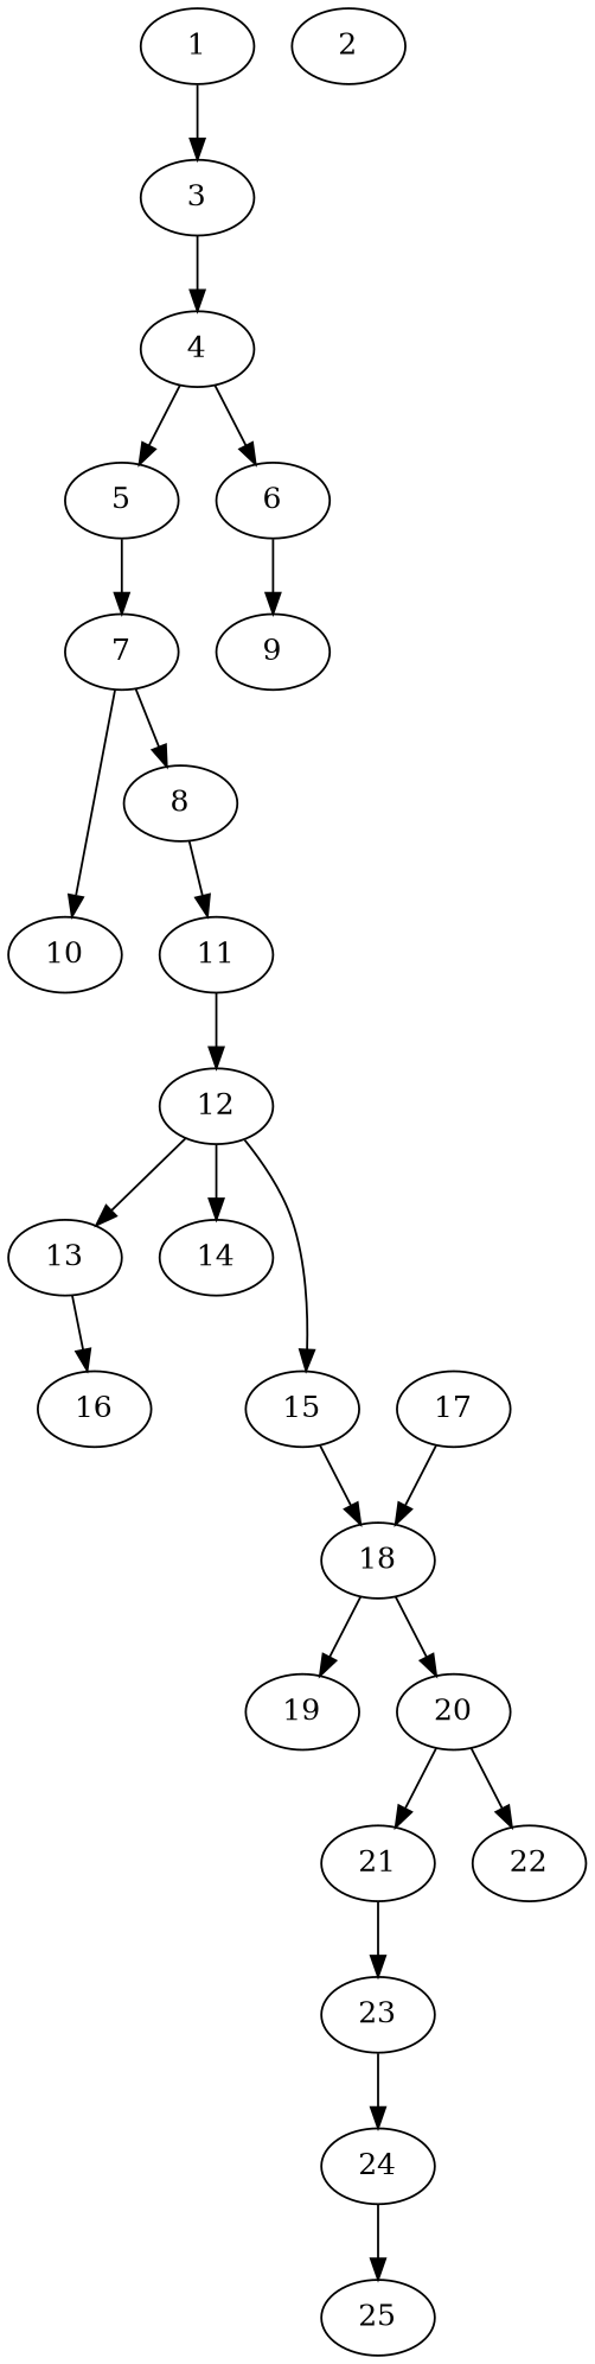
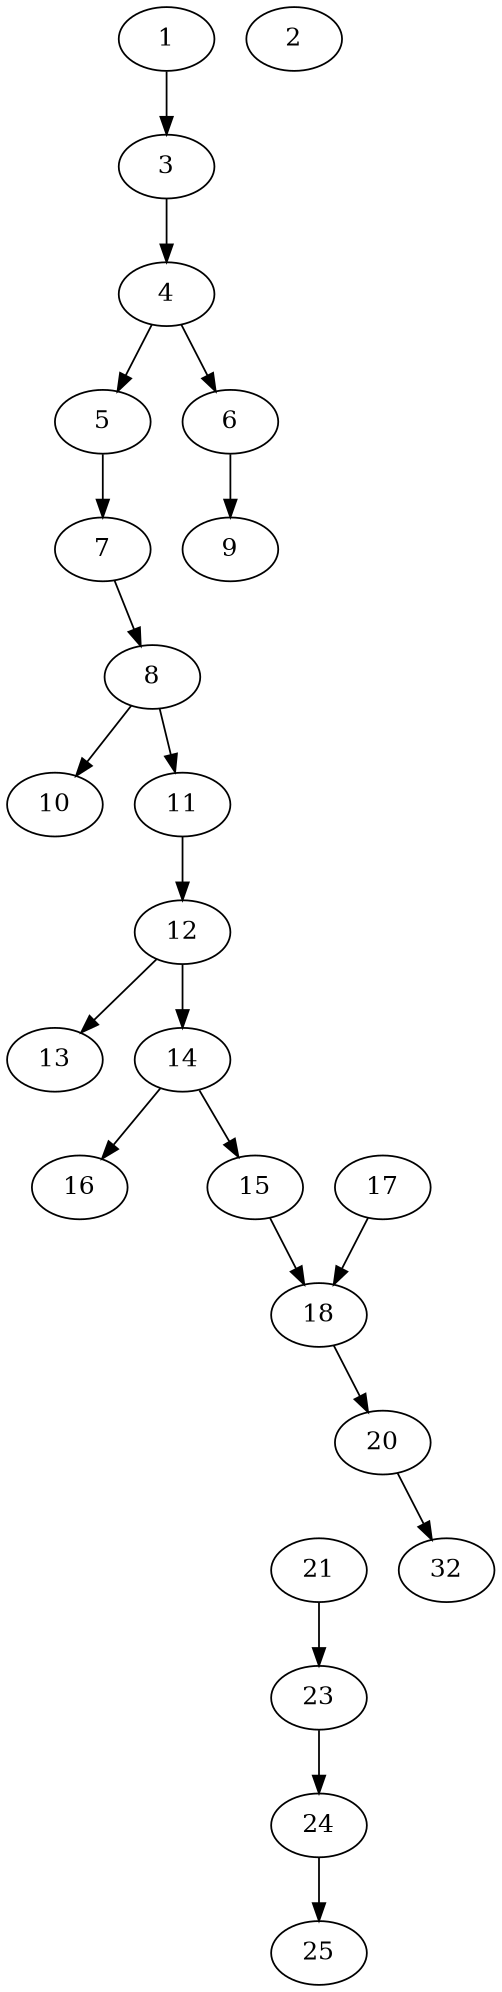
  digraph {
    node [alpha=0.08]
    1 [alpha=0.16 expect_size=21310464]
    3 [alpha=0.01 expect_size=6363136]
    4 [alpha=0.19 expect_size=10627072]
    5 [alpha=0.14 expect_size=23804928]
    6 [expect_size=21144576]
    7 [alpha=0.05 expect_size=11734016]
    2 [alpha=0.00 expect_size=9751552]
    9 [alpha=0.19 expect_size=10503168]
    8 [alpha=0.02 expect_size=34739200]
    10 [alpha=0.03 expect_size=8779776]
    11 [alpha=0.05 expect_size=22003712]
    12 [alpha=0.17 expect_size=11586560]
    13 [alpha=0.00 expect_size=12426240]
    14 [expect_size=15149056]
    15 [expect_size=12303360]
    16 [alpha=0.10 expect_size=44811264]
    18 [alpha=0.20 expect_size=28837888]
    17 [alpha=0.10 expect_size=16352256]
-   19 [alpha=0.14 expect_size=33434624]
    20 [alpha=0.15 expect_size=31113216]
    21 [alpha=0.02 expect_size=38979584]
-   22 [alpha=0.12 expect_size=50134016]
+   22 [alpha=0.12 expect_size=50134016 label=32]
    23 [alpha=0.02 expect_size=42731520]
    24 [alpha=0.15 expect_size=43157504]
    25 [alpha=0.15 expect_size=14296064]
    1 -> 3
    3 -> 4
    4 -> 5
    4 -> 6
    5 -> 7
    6 -> 9
    7 -> 8
-   7 -> 10
+   8 -> 10
    8 -> 11
    11 -> 12
    12 -> 13
    12 -> 14
-   12 -> 15
-   13 -> 16
+   14 -> 15
+   14 -> 16
    15 -> 18
-   18 -> 19
    18 -> 20
    17 -> 18
-   20 -> 21
    20 -> 22
    21 -> 23
    23 -> 24
    24 -> 25
  }
